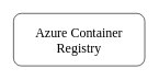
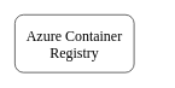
  <mxCell id="0" />
  <mxCell id="1" parent="0" />
- <mxCell id="2" value="&lt;font data-font-src=&quot;https://fonts.googleapis.com/css?family=Rubik&quot; face=&quot;Rubik&quot; style=&quot;font-size: 20px;&quot;&gt;Azure Container Registry&lt;/font&gt;" style="rounded=1;whiteSpace=wrap;html=1;" vertex="1" parent="1"><mxGeometry x="20" y="20" width="200" height="80" as="geometry" /></mxCell>
+ <mxCell id="2" value="&lt;font data-font-src=&quot;https://fonts.googleapis.com/css?family=Rubik&quot; face=&quot;Rubik&quot; style=&quot;font-size: 20px;&quot;&gt;Azure Container Registry&lt;/font&gt;" style="rounded=1;whiteSpace=wrap;html=1;" vertex="1" parent="1"><mxGeometry x="20" y="20" width="165" height="80" as="geometry" /></mxCell>
